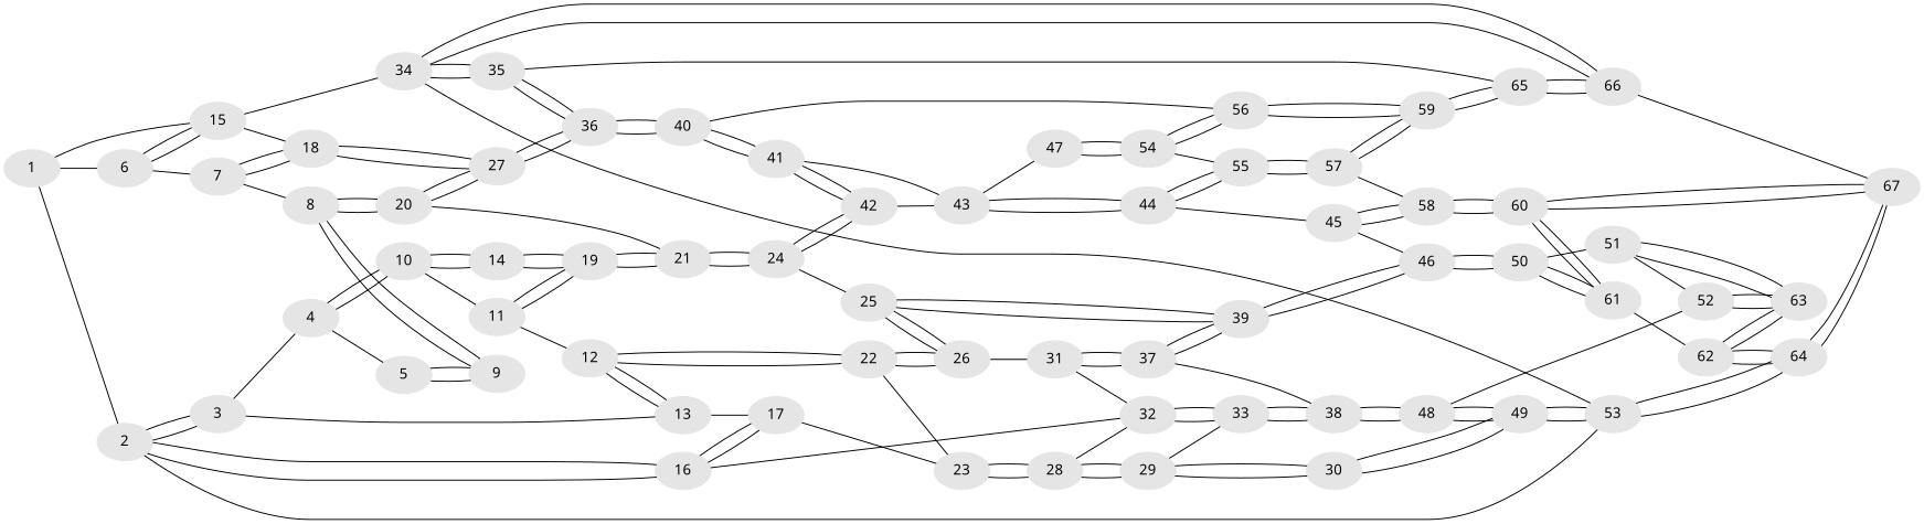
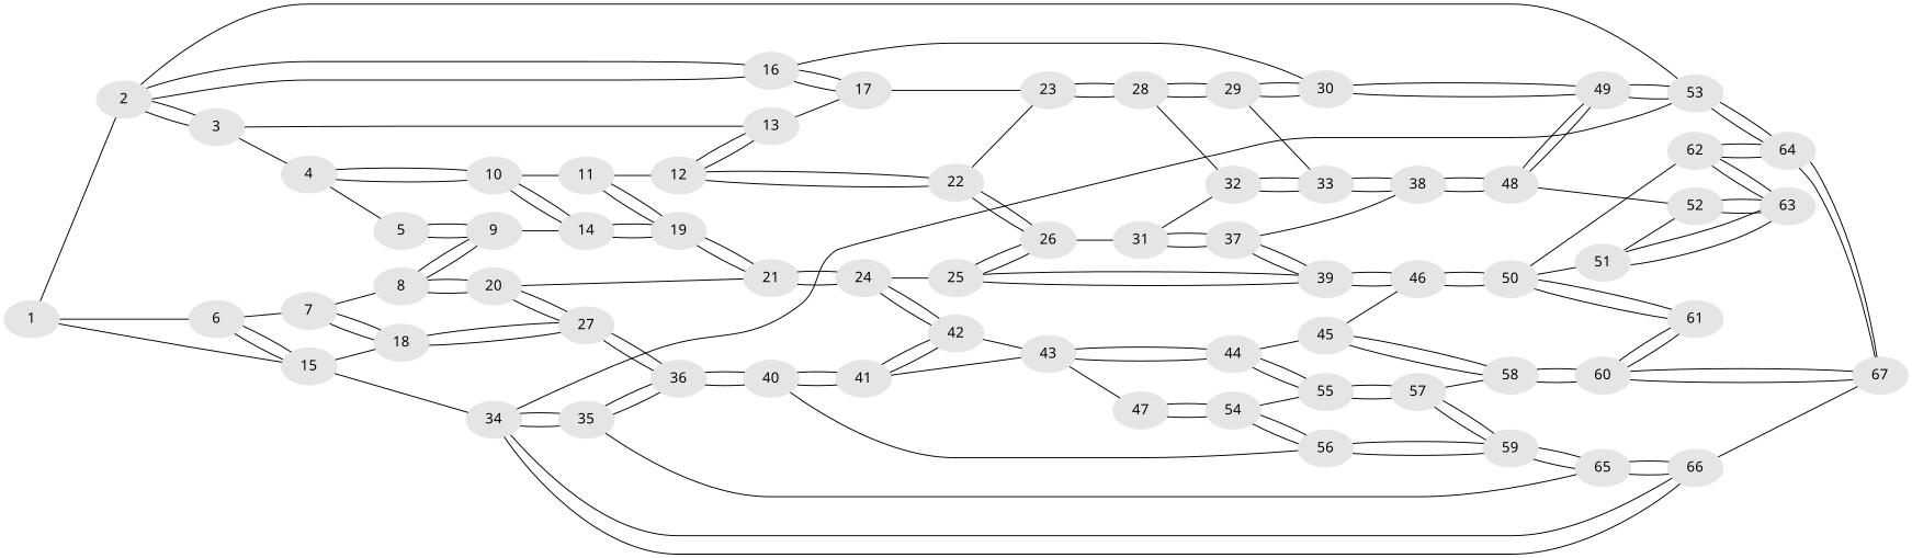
  graph {
    fontname="Noto Sans"
    rankdir=LR
    node [color=gray90 fontname="Noto Sans" style=filled]
    edge [fontname="Noto Sans"]
    1
    2
    6
    15
    3
    16
    53
    7
    18
    34
    4
    13
    17
    30
    64
    5
    10
    9
    14
    11
    8
    20
    27
    21
    19
    12
    22
    23
    26
    35
    66
    49
    28
    36
    24
    25
    42
    31
    29
    32
    39
    43
    46
    37
    40
    33
    38
    48
    65
    67
    41
    56
    52
    50
    59
    47
    54
    44
    45
    55
    58
    57
    60
    51
    61
    63
    62
    1 -- 2
    1 -- 6
    1 -- 15
    2 -- 3
    2 -- 3
    2 -- 16
    2 -- 16
    2 -- 53
    6 -- 15
    6 -- 15
    6 -- 7
    15 -- 18
    15 -- 34
    3 -- 4
    3 -- 13
    16 -- 17
    16 -- 17
-   16 -- 32
+   16 -- 30
    53 -- 64
    53 -- 64
    7 -- 18
    7 -- 18
    7 -- 8
    18 -- 27
    18 -- 27
    34 -- 53
    34 -- 35
    34 -- 35
    34 -- 66
    34 -- 66
    4 -- 5
    4 -- 10
    4 -- 10
    13 -- 17
    17 -- 23
    30 -- 49
    30 -- 49
    64 -- 67
    64 -- 67
    5 -- 9
    5 -- 9
    10 -- 14
    10 -- 14
    10 -- 11
+   9 -- 14
    14 -- 19
    14 -- 19
    11 -- 19
    11 -- 19
    11 -- 12
    8 -- 9
    8 -- 9
    8 -- 20
    8 -- 20
    20 -- 27
    20 -- 27
    20 -- 21
    27 -- 36
    27 -- 36
    21 -- 24
    21 -- 24
    19 -- 21
    19 -- 21
    12 -- 13
    12 -- 13
    12 -- 22
    12 -- 22
    22 -- 23
    22 -- 26
    22 -- 26
    23 -- 28
    23 -- 28
    26 -- 31
    35 -- 36
    35 -- 36
    35 -- 65
    66 -- 67
    49 -- 53
    49 -- 53
    28 -- 29
    28 -- 29
    28 -- 32
    36 -- 40
    36 -- 40
    24 -- 25
    24 -- 42
    24 -- 42
    25 -- 26
    25 -- 26
    25 -- 39
    25 -- 39
    42 -- 43
    31 -- 32
    31 -- 37
    31 -- 37
    29 -- 30
    29 -- 30
    29 -- 33
    32 -- 33
    32 -- 33
    39 -- 46
    39 -- 46
    43 -- 47
    43 -- 44
    43 -- 44
    46 -- 50
    46 -- 50
    37 -- 39
    37 -- 39
    37 -- 38
    40 -- 41
    40 -- 41
    40 -- 56
    33 -- 38
    33 -- 38
    38 -- 48
    38 -- 48
    48 -- 49
    48 -- 49
    48 -- 52
    65 -- 66
    65 -- 66
    41 -- 42
    41 -- 42
    41 -- 43
    56 -- 59
    56 -- 59
    52 -- 63
    52 -- 63
    50 -- 51
    50 -- 61
    50 -- 61
    59 -- 65
    59 -- 65
    47 -- 54
    47 -- 54
    54 -- 56
    54 -- 56
    54 -- 55
    44 -- 45
    44 -- 55
    44 -- 55
    45 -- 46
    45 -- 58
    45 -- 58
    55 -- 57
    55 -- 57
    58 -- 60
    58 -- 60
    57 -- 59
    57 -- 59
    57 -- 58
    60 -- 67
    60 -- 67
    60 -- 61
    60 -- 61
    51 -- 52
    51 -- 63
    51 -- 63
-   61 -- 62
+   50 -- 62
    62 -- 64
    62 -- 64
    62 -- 63
    62 -- 63
  }
